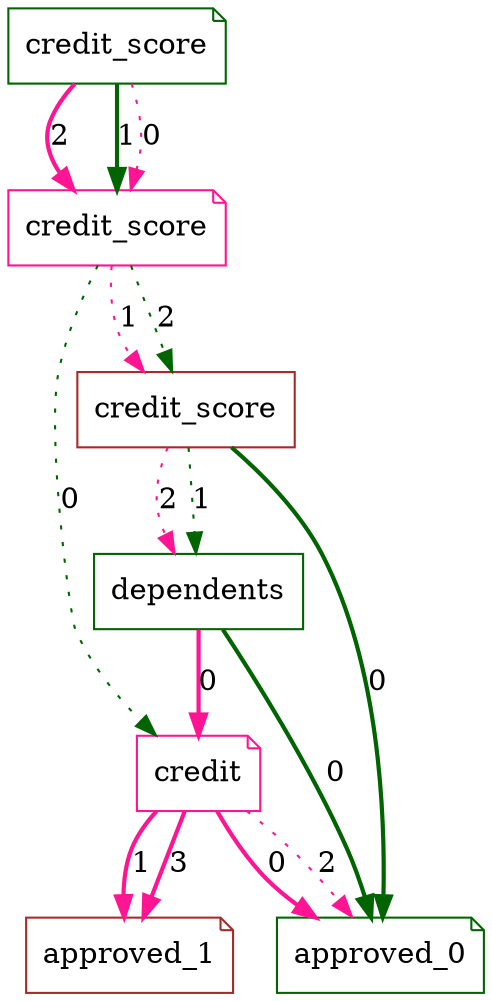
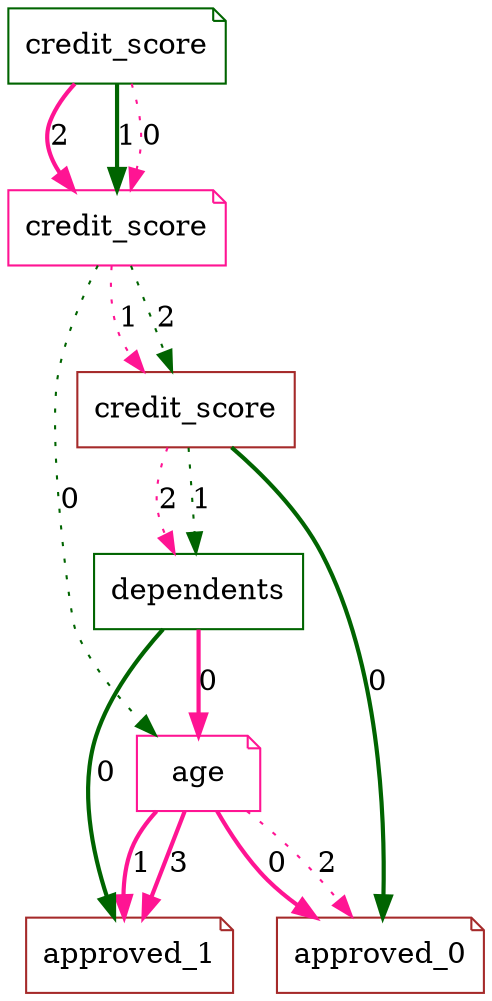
  digraph {
    node [color=darkgreen shape=note]
    edge [color=deeppink style=bold]
    n1 [color=brown label=approved_1]
-   n2 [label=approved_0]
-   n3 [color=deeppink label=credit]
+   n2 [color=brown label=approved_0]
+   n3 [color=deeppink label=age]
    n4 [label=dependents shape=box]
    n5 [color=brown label=credit_score shape=box]
    n6 [color=deeppink label=credit_score]
    n7 [label=credit_score]
    n3 -> n1 [label=3]
    n3 -> n1 [label=1]
    n3 -> n2 [label=2 style=dotted]
    n3 -> n2 [label=0]
-   n4 -> n2 [color=darkgreen label=0]
+   n4 -> n1 [color=darkgreen label=0]
    n4 -> n3 [label=0]
    n5 -> n2 [color=darkgreen label=0]
    n5 -> n4 [label=2 style=dotted]
    n5 -> n4 [color=darkgreen label=1 style=dotted]
    n6 -> n3 [color=darkgreen label=0 style=dotted]
    n6 -> n5 [color=darkgreen label=2 style=dotted]
    n6 -> n5 [label=1 style=dotted]
    n7 -> n6 [label=2]
    n7 -> n6 [color=darkgreen label=1]
    n7 -> n6 [label=0 style=dotted]
  }
